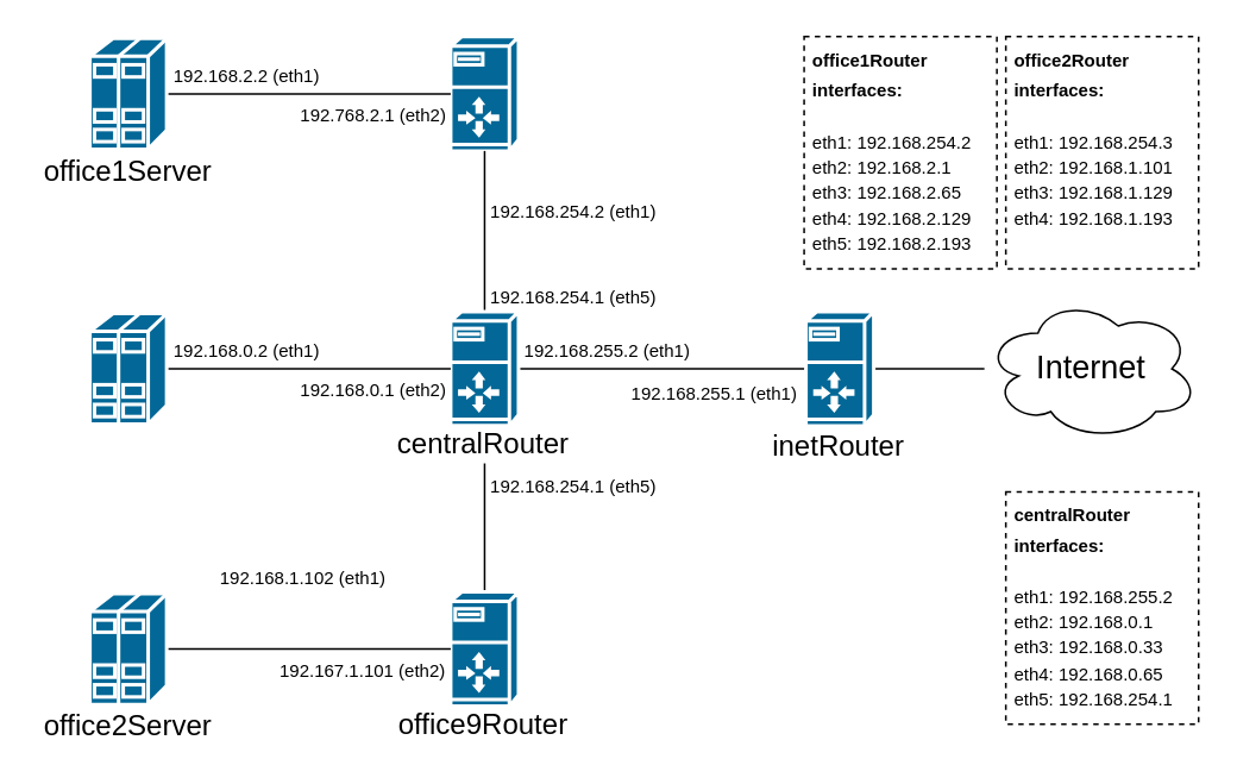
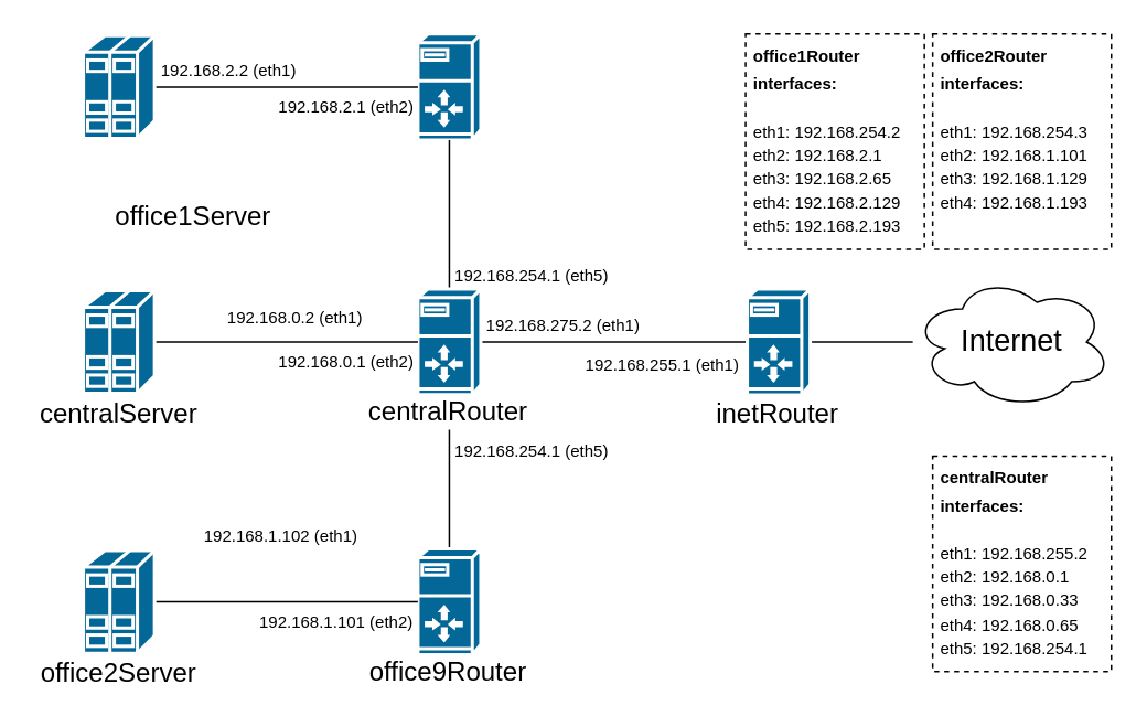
  <mxCell id="0" />
  <mxCell id="1" parent="0" />
  <mxCell id="2" value="" style="edgeStyle=orthogonalEdgeStyle;rounded=0;orthogonalLoop=1;jettySize=auto;html=1;endArrow=none;endFill=0;" parent="1" source="3" target="7" edge="1"><mxGeometry relative="1" as="geometry" /></mxCell>
  <mxCell id="3" value="" style="shape=mxgraph.cisco.servers.server_with_router;html=1;pointerEvents=1;dashed=0;fillColor=#036897;strokeColor=#ffffff;strokeWidth=2;verticalLabelPosition=bottom;verticalAlign=top;align=center;outlineConnect=0;" parent="1" vertex="1"><mxGeometry x="252" y="331" width="38" height="64" as="geometry" /></mxCell>
  <mxCell id="4" value="" style="shape=mxgraph.cisco.servers.server_with_router;html=1;pointerEvents=1;dashed=0;fillColor=#036897;strokeColor=#ffffff;strokeWidth=2;verticalLabelPosition=bottom;verticalAlign=top;align=center;outlineConnect=0;" parent="1" vertex="1"><mxGeometry x="252" y="20" width="38" height="64" as="geometry" /></mxCell>
  <mxCell id="5" value="" style="edgeStyle=orthogonalEdgeStyle;rounded=0;orthogonalLoop=1;jettySize=auto;html=1;endArrow=none;endFill=0;" parent="1" source="7" target="9" edge="1"><mxGeometry relative="1" as="geometry" /></mxCell>
  <mxCell id="6" style="edgeStyle=orthogonalEdgeStyle;rounded=0;orthogonalLoop=1;jettySize=auto;html=1;exitX=0.5;exitY=0;exitDx=0;exitDy=0;exitPerimeter=0;entryX=0.5;entryY=1;entryDx=0;entryDy=0;entryPerimeter=0;endArrow=none;endFill=0;fontSize=16;" parent="1" source="7" target="4" edge="1"><mxGeometry relative="1" as="geometry" /></mxCell>
  <mxCell id="7" value="" style="shape=mxgraph.cisco.servers.server_with_router;html=1;pointerEvents=1;dashed=0;fillColor=#036897;strokeColor=#ffffff;strokeWidth=2;verticalLabelPosition=bottom;verticalAlign=top;align=center;outlineConnect=0;" parent="1" vertex="1"><mxGeometry x="252" y="174" width="38" height="64" as="geometry" /></mxCell>
  <mxCell id="8" style="edgeStyle=orthogonalEdgeStyle;rounded=0;orthogonalLoop=1;jettySize=auto;html=1;exitX=1;exitY=0.5;exitDx=0;exitDy=0;exitPerimeter=0;endArrow=none;endFill=0;" parent="1" source="9" target="16" edge="1"><mxGeometry relative="1" as="geometry" /></mxCell>
  <mxCell id="9" value="" style="shape=mxgraph.cisco.servers.server_with_router;html=1;pointerEvents=1;dashed=0;fillColor=#036897;strokeColor=#ffffff;strokeWidth=2;verticalLabelPosition=bottom;verticalAlign=top;align=center;outlineConnect=0;" parent="1" vertex="1"><mxGeometry x="451" y="174" width="38" height="64" as="geometry" /></mxCell>
  <mxCell id="10" value="" style="edgeStyle=orthogonalEdgeStyle;rounded=0;orthogonalLoop=1;jettySize=auto;html=1;endArrow=none;endFill=0;" parent="1" source="11" target="7" edge="1"><mxGeometry relative="1" as="geometry" /></mxCell>
  <mxCell id="11" value="" style="shape=mxgraph.cisco.servers.standard_host;html=1;pointerEvents=1;dashed=0;fillColor=#036897;strokeColor=#ffffff;strokeWidth=2;verticalLabelPosition=bottom;verticalAlign=top;align=center;outlineConnect=0;" parent="1" vertex="1"><mxGeometry x="49.88" y="175" width="43" height="62" as="geometry" /></mxCell>
  <mxCell id="12" value="" style="edgeStyle=orthogonalEdgeStyle;rounded=0;orthogonalLoop=1;jettySize=auto;html=1;endArrow=none;endFill=0;" parent="1" source="13" target="4" edge="1"><mxGeometry relative="1" as="geometry" /></mxCell>
  <mxCell id="13" value="" style="shape=mxgraph.cisco.servers.standard_host;html=1;pointerEvents=1;dashed=0;fillColor=#036897;strokeColor=#ffffff;strokeWidth=2;verticalLabelPosition=bottom;verticalAlign=top;align=center;outlineConnect=0;aspect=fixed;" parent="1" vertex="1"><mxGeometry x="49.88" y="21" width="43" height="62" as="geometry" /></mxCell>
  <mxCell id="14" value="" style="edgeStyle=orthogonalEdgeStyle;rounded=0;orthogonalLoop=1;jettySize=auto;html=1;endArrow=none;endFill=0;" parent="1" source="15" target="3" edge="1"><mxGeometry relative="1" as="geometry" /></mxCell>
  <mxCell id="15" value="" style="shape=mxgraph.cisco.servers.standard_host;html=1;pointerEvents=1;dashed=0;fillColor=#036897;strokeColor=#ffffff;strokeWidth=2;verticalLabelPosition=bottom;verticalAlign=top;align=center;outlineConnect=0;" parent="1" vertex="1"><mxGeometry x="49.88" y="332" width="43" height="62" as="geometry" /></mxCell>
  <mxCell id="16" value="&lt;font style=&quot;font-size: 18px&quot;&gt;Internet&lt;/font&gt;" style="ellipse;shape=cloud;whiteSpace=wrap;html=1;" parent="1" vertex="1"><mxGeometry x="551" y="166" width="120" height="80" as="geometry" /></mxCell>
- <mxCell id="17" value="&lt;div style=&quot;font-size: 16px;&quot;&gt;&lt;font style=&quot;font-size: 16px;&quot;&gt;office1Server&lt;br style=&quot;font-size: 16px;&quot;&gt;&lt;/font&gt;&lt;/div&gt;" style="text;html=1;strokeColor=none;fillColor=#ffffff;align=center;verticalAlign=middle;whiteSpace=wrap;rounded=0;fontSize=16;" parent="1" vertex="1"><mxGeometry x="20" y="84" width="102.75" height="22" as="geometry" /></mxCell>
+ <mxCell id="17" value="&lt;div style=&quot;font-size: 16px;&quot;&gt;&lt;font style=&quot;font-size: 16px;&quot;&gt;office1Server&lt;br style=&quot;font-size: 16px;&quot;&gt;&lt;/font&gt;&lt;/div&gt;" style="text;html=1;strokeColor=none;fillColor=#ffffff;align=center;verticalAlign=middle;whiteSpace=wrap;rounded=0;fontSize=16;" parent="1" vertex="1"><mxGeometry x="65" y="119" width="102.75" height="22" as="geometry" /></mxCell>
  <mxCell id="18" value="&lt;div style=&quot;font-size: 16px&quot;&gt;&lt;font style=&quot;font-size: 16px&quot;&gt;office2Server&lt;br style=&quot;font-size: 16px&quot;&gt;&lt;/font&gt;&lt;/div&gt;" style="text;html=1;strokeColor=none;fillColor=#ffffff;align=center;verticalAlign=middle;whiteSpace=wrap;rounded=0;fontSize=16;" parent="1" vertex="1"><mxGeometry x="20" y="395" width="102.75" height="22" as="geometry" /></mxCell>
+ <mxCell id="19" value="&lt;div style=&quot;font-size: 16px&quot;&gt;&lt;font style=&quot;font-size: 16px&quot;&gt;centralServer&lt;br style=&quot;font-size: 16px&quot;&gt;&lt;/font&gt;&lt;/div&gt;" style="text;html=1;strokeColor=none;fillColor=#ffffff;align=center;verticalAlign=middle;whiteSpace=wrap;rounded=0;fontSize=16;" parent="1" vertex="1"><mxGeometry x="20" y="238" width="102.75" height="22" as="geometry" /></mxCell>
  <mxCell id="20" value="&lt;div style=&quot;font-size: 16px&quot;&gt;&lt;font style=&quot;font-size: 16px&quot;&gt;office9Router&lt;/font&gt;&lt;/div&gt;" style="text;html=1;strokeColor=none;fillColor=#ffffff;align=center;verticalAlign=middle;whiteSpace=wrap;rounded=0;fontSize=16;" parent="1" vertex="1"><mxGeometry x="219.37" y="394" width="103.25" height="22" as="geometry" /></mxCell>
  <mxCell id="21" value="&lt;div style=&quot;font-size: 16px&quot;&gt;&lt;font style=&quot;font-size: 16px&quot;&gt;centralRouter&lt;/font&gt;&lt;/div&gt;" style="text;html=1;strokeColor=none;fillColor=#ffffff;align=center;verticalAlign=middle;whiteSpace=wrap;rounded=0;fontSize=16;" parent="1" vertex="1"><mxGeometry x="219.37" y="237" width="103.25" height="22" as="geometry" /></mxCell>
  <mxCell id="22" value="&lt;div style=&quot;font-size: 16px&quot;&gt;&lt;font style=&quot;font-size: 16px&quot;&gt;inetRouter&lt;/font&gt;&lt;/div&gt;" style="text;html=1;strokeColor=none;fillColor=#ffffff;align=center;verticalAlign=middle;whiteSpace=wrap;rounded=0;fontSize=16;" parent="1" vertex="1"><mxGeometry x="427.38" y="238" width="85.25" height="22" as="geometry" /></mxCell>
  <mxCell id="23" value="&lt;font style=&quot;font-size: 10px&quot;&gt;192.168.2.2 (eth1)&lt;/font&gt;" style="text;html=1;strokeColor=none;fillColor=none;align=center;verticalAlign=middle;whiteSpace=wrap;rounded=0;fontSize=16;" parent="1" vertex="1"><mxGeometry x="92.88" y="30" width="90" height="20" as="geometry" /></mxCell>
- <mxCell id="24" value="&lt;font style=&quot;font-size: 10px&quot;&gt;192.768.2.1 (eth2)&lt;/font&gt;" style="text;html=1;strokeColor=none;fillColor=none;align=center;verticalAlign=middle;whiteSpace=wrap;rounded=0;fontSize=16;" parent="1" vertex="1"><mxGeometry x="164" y="52" width="90" height="20" as="geometry" /></mxCell>
- <mxCell id="25" value="&lt;font style=&quot;font-size: 10px&quot;&gt;192.168.0.2 (eth1)&lt;/font&gt;" style="text;html=1;strokeColor=none;fillColor=none;align=center;verticalAlign=middle;whiteSpace=wrap;rounded=0;fontSize=16;" parent="1" vertex="1"><mxGeometry x="92.88" y="184" width="90" height="20" as="geometry" /></mxCell>
+ <mxCell id="24" value="&lt;font style=&quot;font-size: 10px&quot;&gt;192.168.2.1 (eth2)&lt;/font&gt;" style="text;html=1;strokeColor=none;fillColor=none;align=center;verticalAlign=middle;whiteSpace=wrap;rounded=0;fontSize=16;" parent="1" vertex="1"><mxGeometry x="164" y="52" width="90" height="20" as="geometry" /></mxCell>
+ <mxCell id="25" value="&lt;font style=&quot;font-size: 10px&quot;&gt;192.168.0.2 (eth1)&lt;/font&gt;" style="text;html=1;strokeColor=none;fillColor=none;align=center;verticalAlign=middle;whiteSpace=wrap;rounded=0;fontSize=16;" parent="1" vertex="1"><mxGeometry x="132.88" y="179" width="90" height="20" as="geometry" /></mxCell>
  <mxCell id="26" value="&lt;font style=&quot;font-size: 10px&quot;&gt;192.168.0.1 (eth2)&lt;/font&gt;" style="text;html=1;strokeColor=none;fillColor=none;align=center;verticalAlign=middle;whiteSpace=wrap;rounded=0;fontSize=16;" parent="1" vertex="1"><mxGeometry x="164" y="206" width="90" height="20" as="geometry" /></mxCell>
  <mxCell id="27" value="&lt;font style=&quot;font-size: 10px&quot;&gt;192.168.1.102 (eth1)&lt;/font&gt;" style="text;html=1;strokeColor=none;fillColor=none;align=center;verticalAlign=middle;whiteSpace=wrap;rounded=0;fontSize=16;" parent="1" vertex="1"><mxGeometry x="117.88" y="311" width="103" height="20" as="geometry" /></mxCell>
- <mxCell id="28" value="&lt;font style=&quot;font-size: 10px&quot;&gt;192.167.1.101 (eth2)&lt;/font&gt;" style="text;html=1;strokeColor=none;fillColor=none;align=center;verticalAlign=middle;whiteSpace=wrap;rounded=0;fontSize=16;" parent="1" vertex="1"><mxGeometry x="152" y="363" width="102" height="20" as="geometry" /></mxCell>
- <mxCell id="29" value="&lt;font style=&quot;font-size: 10px&quot;&gt;192.168.255.2 (eth1)&lt;/font&gt;" style="text;html=1;strokeColor=none;fillColor=none;align=center;verticalAlign=middle;whiteSpace=wrap;rounded=0;fontSize=16;" parent="1" vertex="1"><mxGeometry x="290" y="184" width="100" height="20" as="geometry" /></mxCell>
+ <mxCell id="28" value="&lt;font style=&quot;font-size: 10px&quot;&gt;192.168.1.101 (eth2)&lt;/font&gt;" style="text;html=1;strokeColor=none;fillColor=none;align=center;verticalAlign=middle;whiteSpace=wrap;rounded=0;fontSize=16;" parent="1" vertex="1"><mxGeometry x="152" y="363" width="102" height="20" as="geometry" /></mxCell>
+ <mxCell id="29" value="&lt;font style=&quot;font-size: 10px&quot;&gt;192.168.275.2 (eth1)&lt;/font&gt;" style="text;html=1;strokeColor=none;fillColor=none;align=center;verticalAlign=middle;whiteSpace=wrap;rounded=0;fontSize=16;" parent="1" vertex="1"><mxGeometry x="290" y="184" width="100" height="20" as="geometry" /></mxCell>
  <mxCell id="30" value="&lt;font style=&quot;font-size: 10px&quot;&gt;192.168.255.1 (eth1)&lt;/font&gt;" style="text;html=1;strokeColor=none;fillColor=none;align=center;verticalAlign=middle;whiteSpace=wrap;rounded=0;fontSize=16;" parent="1" vertex="1"><mxGeometry x="350" y="208" width="100" height="20" as="geometry" /></mxCell>
- <mxCell id="31" value="&lt;font style=&quot;font-size: 10px&quot;&gt;192.168.254.2 (eth1)&lt;/font&gt;" style="text;html=1;strokeColor=none;fillColor=none;align=center;verticalAlign=middle;whiteSpace=wrap;rounded=0;fontSize=16;" parent="1" vertex="1"><mxGeometry x="273" y="106" width="96" height="20" as="geometry" /></mxCell>
  <mxCell id="32" value="&lt;font style=&quot;font-size: 10px&quot;&gt;192.168.254.1 (eth5)&lt;/font&gt;" style="text;html=1;strokeColor=none;fillColor=none;align=center;verticalAlign=middle;whiteSpace=wrap;rounded=0;fontSize=16;" parent="1" vertex="1"><mxGeometry x="273" y="154" width="96" height="20" as="geometry" /></mxCell>
  <mxCell id="33" value="&lt;font style=&quot;font-size: 10px&quot;&gt;192.168.254.1 (eth5)&lt;/font&gt;" style="text;html=1;strokeColor=none;fillColor=none;align=center;verticalAlign=middle;whiteSpace=wrap;rounded=0;fontSize=16;" parent="1" vertex="1"><mxGeometry x="273" y="260" width="96" height="20" as="geometry" /></mxCell>
  <mxCell id="34" value="&lt;h3 style=&quot;font-size: 14px&quot;&gt;&lt;font size=&quot;1&quot;&gt;&lt;span&gt;centralRouter interfaces:&lt;/span&gt;&lt;/font&gt;&lt;br&gt;&lt;/h3&gt;&lt;font style=&quot;font-size: 10px&quot;&gt;eth1: 192.168.255.2&lt;br&gt;eth2: 192.168.0.1&lt;br&gt;eth3: 192.168.0.33&lt;br&gt;eth4: 192.168.0.65&lt;br&gt;eth5: 192.168.254.1&lt;/font&gt;" style="text;html=1;strokeColor=#000000;fillColor=none;spacing=5;spacingTop=-20;whiteSpace=wrap;overflow=hidden;rounded=0;shadow=0;glass=0;dashed=1;comic=0;labelBackgroundColor=none;fontColor=#000000;align=left;verticalAlign=top;" vertex="1" parent="1"><mxGeometry x="563" y="275" width="108" height="130" as="geometry" /></mxCell>
  <mxCell id="35" value="&lt;h3 style=&quot;font-size: 14px&quot;&gt;&lt;font size=&quot;1&quot;&gt;&lt;span&gt;office2Router interfaces:&lt;/span&gt;&lt;/font&gt;&lt;br&gt;&lt;/h3&gt;&lt;font style=&quot;font-size: 10px&quot;&gt;eth1: 192.168.254.3&lt;br&gt;eth2: 192.168.1.101&lt;br&gt;eth3: 192.168.1.129&lt;br&gt;eth4: 192.168.1.193&lt;/font&gt;" style="text;html=1;strokeColor=#000000;fillColor=none;spacing=5;spacingTop=-20;whiteSpace=wrap;overflow=hidden;rounded=0;shadow=0;glass=0;dashed=1;comic=0;labelBackgroundColor=none;fontColor=#000000;align=left;verticalAlign=top;" vertex="1" parent="1"><mxGeometry x="563" y="20" width="108" height="130" as="geometry" /></mxCell>
  <mxCell id="36" value="&lt;h3 style=&quot;font-size: 14px&quot;&gt;&lt;font size=&quot;1&quot;&gt;&lt;span&gt;office1Router interfaces:&lt;/span&gt;&lt;/font&gt;&lt;br&gt;&lt;/h3&gt;&lt;font style=&quot;font-size: 10px&quot;&gt;eth1: 192.168.254.2&lt;br&gt;eth2: 192.168.2.1&lt;br&gt;eth3: 192.168.2.65&lt;br&gt;eth4: 192.168.2.129&lt;br&gt;eth5: 192.168.2.193&lt;/font&gt;" style="text;html=1;strokeColor=#000000;fillColor=none;spacing=5;spacingTop=-20;whiteSpace=wrap;overflow=hidden;rounded=0;shadow=0;glass=0;dashed=1;comic=0;labelBackgroundColor=none;fontColor=#000000;align=left;verticalAlign=top;" vertex="1" parent="1"><mxGeometry x="450" y="20" width="108" height="130" as="geometry" /></mxCell>
